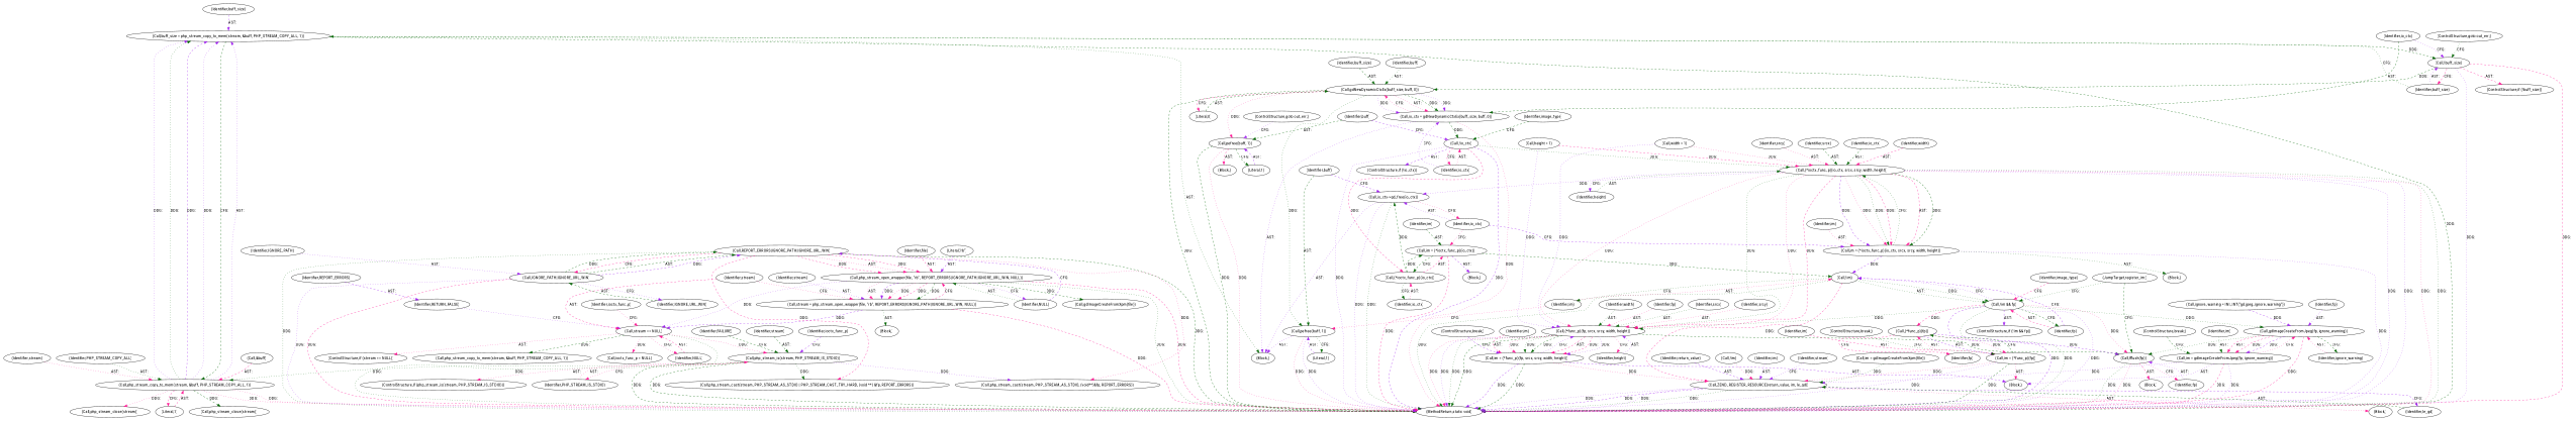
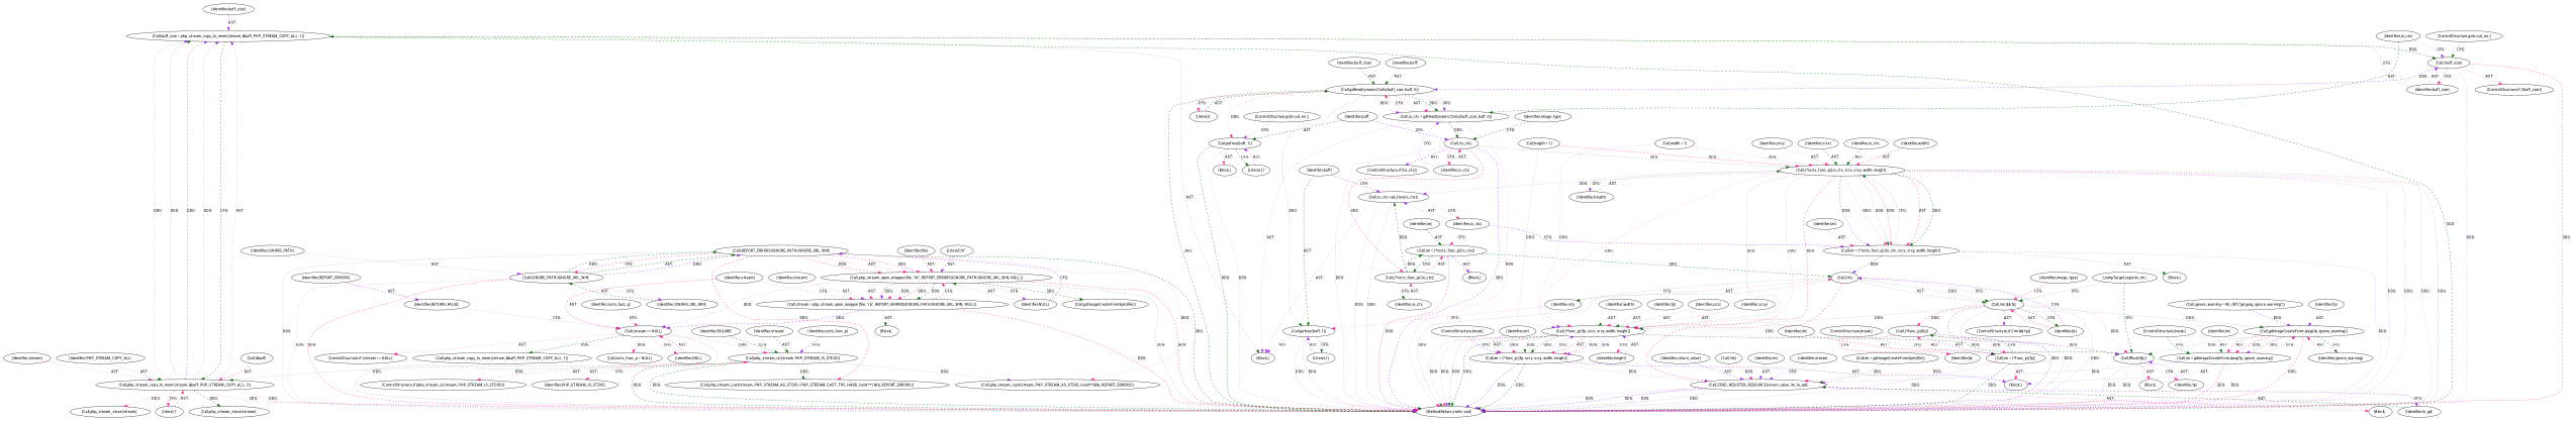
  digraph {
    fontname="Roboto Condensed"
    node [fontname="Roboto Condensed"]
    edge [color=deeppink fontname="Roboto Condensed" style=dotted]
    n1 [label="(Call,buff_size = php_stream_copy_to_mem(stream, &buff, PHP_STREAM_COPY_ALL, 1))"]
    n2 [label="(Call,php_stream_copy_to_mem(stream, &buff, PHP_STREAM_COPY_ALL, 1))"]
    n3 [label="(Call,!buff_size)"]
    n4 [label="(MethodReturn,static void)"]
    n5 [label="(Block,)"]
    n6 [label="(Call,php_stream_close(stream))"]
    n7 [label="(Literal,1)"]
    n8 [label="(Call,php_stream_close(stream))"]
    n9 [label="(Call,gdNewDynamicCtxEx(buff_size, buff, 0))"]
    n10 [label="(ControlStructure,if (!buff_size))"]
    n11 [label="(Identifier,buff_size)"]
    n12 [label="(Call,php_stream_is(stream, PHP_STREAM_IS_STDIO))"]
    n13 [label="(Call,php_stream_cast(stream, PHP_STREAM_AS_STDIO, (void**)&fp, REPORT_ERRORS))"]
    n14 [label="(Call,php_stream_cast(stream, PHP_STREAM_AS_STDIO | PHP_STREAM_CAST_TRY_HARD, (void **) &fp, REPORT_ERRORS))"]
    n15 [label="(ControlStructure,if (php_stream_is(stream, PHP_STREAM_IS_STDIO)))"]
    n16 [label="(Identifier,PHP_STREAM_IS_STDIO)"]
    n17 [label="(Call,stream == NULL)"]
    n18 [label="(Call,ioctx_func_p = NULL)"]
    n19 [label="(Identifier,NULL)"]
    n20 [label="(ControlStructure,if (stream == NULL))"]
    n21 [label="(Call,php_stream_copy_to_mem(stream, &buff, PHP_STREAM_COPY_ALL, 1))"]
    n22 [label="(Call,stream = php_stream_open_wrapper(file, \"rb\", REPORT_ERRORS|IGNORE_PATH|IGNORE_URL_WIN, NULL))"]
    n23 [label="(Call,php_stream_open_wrapper(file, \"rb\", REPORT_ERRORS|IGNORE_PATH|IGNORE_URL_WIN, NULL))"]
    n24 [label="(Block,)"]
    n25 [label="(Identifier,NULL)"]
    n26 [label="(Call,gdImageCreateFromXpm(file))"]
    n27 [label="(Call,REPORT_ERRORS|IGNORE_PATH|IGNORE_URL_WIN)"]
    n28 [label="(Call,IGNORE_PATH|IGNORE_URL_WIN)"]
    n29 [label="(Identifier,IGNORE_URL_WIN)"]
    n30 [label="(Call,io_ctx = gdNewDynamicCtxEx(buff_size, buff, 0))"]
    n31 [label="(Call,pefree(buff, 1))"]
    n32 [label="(Call,pefree(buff, 1))"]
    n33 [label="(Literal,0)"]
    n34 [label="(Call,!io_ctx)"]
    n35 [label="(Block,)"]
    n36 [label="(Literal,1)"]
    n37 [label="(Literal,1)"]
    n38 [label="(Call,(*ioctx_func_p)(io_ctx, srcx, srcy, width, height))"]
    n39 [label="(Call,(*ioctx_func_p)(io_ctx))"]
    n40 [label="(ControlStructure,if (!io_ctx))"]
    n41 [label="(Identifier,io_ctx)"]
    n42 [label="(Call,im = (*ioctx_func_p)(io_ctx, srcx, srcy, width, height))"]
    n43 [label="(Call,(*func_p)(fp, srcx, srcy, width, height))"]
    n44 [label="(Call,io_ctx->gd_free(io_ctx))"]
    n45 [label="(Identifier,height)"]
    n46 [label="(Call,im = (*ioctx_func_p)(io_ctx))"]
    n47 [label="(Identifier,io_ctx)"]
    n48 [label="(Call,!im)"]
    n49 [label="(Block,)"]
    n50 [label="(Call,fflush(fp))"]
    n51 [label="(Call,im = (*func_p)(fp, srcx, srcy, width, height))"]
    n52 [label="(Identifier,height)"]
    n53 [label="(Identifier,io_ctx)"]
    n54 [label="(Call,!im && fp)"]
    n55 [label="(Call,ZEND_REGISTER_RESOURCE(return_value, im, le_gd))"]
    n56 [label="(Identifier,im)"]
    n57 [label="(Call,gdImageCreateFromJpeg(fp, ignore_warning))"]
    n58 [label="(Call,(*func_p)(fp))"]
    n59 [label="(ControlStructure,if (!im && fp))"]
    n60 [label="(Identifier,fp)"]
    n61 [label="(Block,)"]
    n62 [label="(Identifier,le_gd)"]
    n63 [label="(Block,)"]
    n64 [label="(Identifier,fp)"]
    n65 [label="(Call,im = gdImageCreateFromJpeg(fp, ignore_warning))"]
    n66 [label="(Identifier,ignore_warning)"]
    n67 [label="(Call,im = (*func_p)(fp))"]
    n68 [label="(Identifier,fp)"]
    n69 [label="(Block,)"]
    n70 [label="(Block,)"]
    n71 [label="(Identifier,RETURN_FALSE)"]
    n72 [label="(Identifier,stream)"]
    n73 [label="(Identifier,ioctx_func_p)"]
    n74 [label="(Identifier,buff_size)"]
    n75 [label="(Identifier,return_value)"]
    n76 [label="(Identifier,ioctx_func_p)"]
    n77 [label="(Identifier,srcy)"]
    n78 [label="(Identifier,srcx)"]
    n79 [label="(ControlStructure,goto out_err;)"]
    n80 [label="(ControlStructure,goto out_err;)"]
    n81 [label="(Call,height < 1)"]
    n82 [label="(Identifier,fp)"]
    n83 [label="(Identifier,srcx)"]
    n84 [label="(Call,ignore_warning = INI_INT(\"gd.jpeg_ignore_warning\"))"]
    n85 [label="(Identifier,FAILURE)"]
    n86 [label="(Identifier,im)"]
    n87 [label="(Identifier,io_ctx)"]
    n88 [label="(Identifier,io_ctx)"]
    n89 [label="(Identifier,IGNORE_PATH)"]
    n90 [label="(Identifier,im)"]
    n91 [label="(Identifier,width)"]
    n92 [label="(Identifier,REPORT_ERRORS)"]
    n93 [label="(Identifier,fp)"]
    n94 [label="(Literal,\"rb\")"]
    n95 [label="(ControlStructure,break;)"]
    n96 [label="(Identifier,srcy)"]
    n97 [label="(ControlStructure,break;)"]
    n98 [label="(Identifier,im)"]
    n99 [label="(Identifier,image_type)"]
    n100 [label="(Identifier,file)"]
    n101 [label="(Identifier,stream)"]
    n102 [label="(Identifier,im)"]
    n103 [label="(Identifier,buff_size)"]
    n104 [label="(Call,!im)"]
    n105 [label="(Identifier,buff)"]
    n106 [label="(JumpTarget,register_im:)"]
    n107 [label="(Identifier,buff)"]
    n108 [label="(Identifier,im)"]
    n109 [label="(ControlStructure,break;)"]
    n110 [label="(Identifier,stream)"]
    n111 [label="(Identifier,stream)"]
    n112 [label="(Call,&buff)"]
    n113 [label="(Identifier,stream)"]
    n114 [label="(Identifier,PHP_STREAM_COPY_ALL)"]
    n115 [label="(Identifier,width)"]
    n116 [label="(Identifier,image_type)"]
    n117 [label="(Call,im = gdImageCreateFromXpm(file))"]
    n118 [label="(Identifier,im)"]
    n119 [label="(Identifier,buff)"]
    n120 [label="(Call,width < 1)"]
    n1 -> n2 [color=darkgreen label="CFG: " style=dashed]
    n1 -> n3 [color=darkgreen label="DDG: " style=dashed]
    n1 -> n4 [color=darkgreen label="DDG: " style=dashed]
    n1 -> n5 [color=darkgreen label="AST: "]
    n2 -> n1 [color=purple label="AST: "]
    n2 -> n1 [color=purple label="DDG: "]
    n2 -> n1 [color=purple label="DDG: "]
    n2 -> n1 [color=darkgreen label="DDG: "]
    n2 -> n1 [color=purple label="DDG: " style=dashed]
    n2 -> n4 [label="DDG: "]
    n2 -> n4 [label="DDG: "]
    n2 -> n6 [label="DDG: "]
    n2 -> n7 [label="CFG: " style=dashed]
    n2 -> n8 [color=darkgreen label="DDG: " style=dashed]
    n3 -> n4 [label="DDG: " style=dashed]
    n3 -> n4 [color=purple label="DDG: "]
-   n3 -> n9 [color=darkgreen label="DDG: " style=dashed]
-   n3 -> n10 [label="AST: " style=dashed]
+   n3 -> n9 [color=purple label="DDG: " style=dashed]
+   n3 -> n10 [label="AST: "]
    n3 -> n11 [label="CFG: " style=dashed]
    n7 -> n2 [label="AST: " style=dashed]
    n9 -> n4 [color=darkgreen label="DDG: " style=dashed]
    n9 -> n30 [label="AST: "]
    n9 -> n30 [color=darkgreen label="DDG: " style=dashed]
    n9 -> n30 [color=purple label="DDG: "]
    n9 -> n30 [color=purple label="DDG: "]
    n9 -> n31 [label="DDG: "]
    n9 -> n32 [color=darkgreen label="DDG: "]
    n9 -> n33 [label="CFG: " style=dashed]
    n11 -> n1 [color=darkgreen label="CFG: "]
    n11 -> n3 [color=purple label="AST: "]
    n12 -> n2 [color=darkgreen label="DDG: "]
    n12 -> n4 [color=darkgreen label="DDG: " style=dashed]
    n12 -> n4 [color=darkgreen label="DDG: " style=dashed]
    n12 -> n13 [color=purple label="DDG: "]
    n12 -> n14 [color=darkgreen label="DDG: "]
    n12 -> n15 [label="AST: "]
    n12 -> n16 [label="CFG: "]
    n16 -> n12 [label="AST: "]
    n17 -> n4 [color=darkgreen label="DDG: "]
    n17 -> n12 [label="DDG: "]
    n17 -> n18 [label="DDG: "]
    n17 -> n19 [label="CFG: "]
    n17 -> n20 [label="AST: "]
    n17 -> n21 [color=darkgreen label="DDG: " style=dashed]
    n19 -> n17 [label="AST: " style=dashed]
    n22 -> n4 [label="DDG: " style=dashed]
    n22 -> n17 [color=purple label="DDG: " style=dashed]
    n22 -> n23 [label="CFG: " style=dashed]
    n22 -> n24 [color=darkgreen label="AST: "]
    n23 -> n4 [color=darkgreen label="DDG: "]
    n23 -> n4 [label="DDG: " style=dashed]
    n23 -> n17 [color=purple label="DDG: "]
    n23 -> n22 [label="AST: "]
    n23 -> n22 [color=purple label="DDG: " style=dashed]
    n23 -> n22 [label="DDG: "]
    n23 -> n22 [label="DDG: " style=dashed]
    n23 -> n22 [color=darkgreen label="DDG: " style=dashed]
    n23 -> n25 [color=purple label="CFG: "]
    n23 -> n26 [color=darkgreen label="DDG: " style=dashed]
    n25 -> n23 [color=darkgreen label="AST: "]
    n25 -> n27 [color=purple label="CFG: " style=dashed]
    n27 -> n4 [color=darkgreen label="DDG: " style=dashed]
    n27 -> n4 [color=darkgreen label="DDG: "]
    n27 -> n13 [label="DDG: "]
    n27 -> n14 [label="DDG: " style=dashed]
    n27 -> n23 [label="AST: "]
    n27 -> n23 [label="DDG: " style=dashed]
    n27 -> n23 [label="DDG: " style=dashed]
    n27 -> n28 [label="CFG: " style=dashed]
    n28 -> n4 [color=purple label="DDG: "]
    n28 -> n4 [label="DDG: " style=dashed]
    n28 -> n27 [color=darkgreen label="AST: " style=dashed]
    n28 -> n27 [color=purple label="DDG: " style=dashed]
    n28 -> n27 [color=darkgreen label="DDG: " style=dashed]
    n28 -> n29 [color=purple label="CFG: "]
    n29 -> n28 [color=darkgreen label="AST: " style=dashed]
    n30 -> n4 [label="DDG: "]
    n30 -> n5 [color=purple label="AST: "]
    n30 -> n9 [label="CFG: "]
    n30 -> n34 [color=darkgreen label="DDG: " style=dashed]
    n31 -> n4 [color=darkgreen label="DDG: " style=dashed]
    n31 -> n4 [label="DDG: "]
    n31 -> n35 [label="AST: " style=dashed]
    n31 -> n36 [color=darkgreen label="CFG: " style=dashed]
    n32 -> n4 [color=purple label="DDG: "]
    n32 -> n4 [label="DDG: "]
    n32 -> n5 [color=purple label="AST: "]
    n32 -> n37 [color=darkgreen label="CFG: "]
    n33 -> n9 [color=darkgreen label="AST: " style=dashed]
    n34 -> n4 [color=purple label="DDG: "]
    n34 -> n4 [color=purple label="DDG: " style=dashed]
    n34 -> n38 [color=darkgreen label="DDG: "]
    n34 -> n39 [label="DDG: " style=dashed]
    n34 -> n40 [color=purple label="AST: " style=dashed]
    n34 -> n41 [label="CFG: " style=dashed]
    n36 -> n31 [color=purple label="AST: " style=dashed]
    n37 -> n32 [color=purple label="AST: " style=dashed]
    n38 -> n4 [color=purple label="DDG: "]
    n38 -> n4 [color=purple label="DDG: "]
    n38 -> n4 [label="DDG: "]
    n38 -> n4 [color=darkgreen label="DDG: "]
    n38 -> n42 [label="AST: " style=dashed]
    n38 -> n42 [color=darkgreen label="DDG: " style=dashed]
    n38 -> n42 [color=darkgreen label="DDG: "]
    n38 -> n42 [label="DDG: " style=dashed]
    n38 -> n42 [color=purple label="DDG: " style=dashed]
    n38 -> n42 [label="DDG: "]
    n38 -> n43 [label="DDG: "]
    n38 -> n43 [color=darkgreen label="DDG: "]
    n38 -> n43 [label="DDG: "]
    n38 -> n43 [label="DDG: " style=dashed]
    n38 -> n44 [color=purple label="DDG: "]
    n38 -> n45 [color=purple label="CFG: "]
    n39 -> n44 [color=darkgreen label="DDG: " style=dashed]
    n39 -> n46 [label="AST: " style=dashed]
    n39 -> n46 [color=darkgreen label="DDG: " style=dashed]
    n39 -> n47 [color=darkgreen label="CFG: "]
    n41 -> n30 [color=purple label="CFG: "]
    n41 -> n34 [label="AST: "]
    n42 -> n4 [color=purple label="DDG: "]
    n42 -> n38 [color=darkgreen label="CFG: "]
    n42 -> n48 [color=purple label="DDG: " style=dashed]
    n42 -> n49 [color=darkgreen label="AST: "]
    n43 -> n4 [color=purple label="DDG: "]
    n43 -> n4 [color=darkgreen label="DDG: "]
    n43 -> n4 [color=darkgreen label="DDG: " style=dashed]
    n43 -> n4 [label="DDG: "]
    n43 -> n50 [color=darkgreen label="DDG: " style=dashed]
    n43 -> n51 [label="AST: " style=dashed]
    n43 -> n51 [label="DDG: " style=dashed]
    n43 -> n51 [color=purple label="DDG: "]
    n43 -> n51 [label="DDG: "]
    n43 -> n51 [color=darkgreen label="DDG: "]
    n43 -> n51 [color=darkgreen label="DDG: " style=dashed]
    n43 -> n52 [label="CFG: "]
    n44 -> n4 [color=purple label="DDG: "]
    n44 -> n4 [color=darkgreen label="DDG: "]
    n44 -> n5 [color=purple label="AST: "]
    n44 -> n53 [label="CFG: "]
    n45 -> n38 [color=darkgreen label="AST: "]
    n46 -> n4 [label="DDG: " style=dashed]
    n46 -> n39 [color=darkgreen label="CFG: " style=dashed]
    n46 -> n48 [color=darkgreen label="DDG: " style=dashed]
    n46 -> n70 [color=purple label="AST: " style=dashed]
    n47 -> n39 [label="AST: "]
    n48 -> n4 [color=darkgreen label="DDG: "]
    n48 -> n54 [color=darkgreen label="AST: "]
    n48 -> n54 [color=darkgreen label="DDG: "]
    n48 -> n55 [label="DDG: " style=dashed]
    n48 -> n56 [color=darkgreen label="CFG: "]
    n50 -> n4 [color=darkgreen label="DDG: "]
    n50 -> n4 [label="DDG: "]
    n50 -> n63 [label="AST: " style=dashed]
    n50 -> n64 [label="CFG: "]
    n51 -> n4 [color=darkgreen label="DDG: " style=dashed]
    n51 -> n4 [color=purple label="DDG: " style=dashed]
    n51 -> n43 [color=purple label="CFG: "]
-   n51 -> n55 [label="DDG: "]
+   n51 -> n55 [color=purple label="DDG: "]
    n51 -> n69 [color=purple label="AST: " style=dashed]
    n52 -> n43 [color=purple label="AST: "]
    n53 -> n42 [color=purple label="CFG: " style=dashed]
    n53 -> n44 [color=purple label="AST: "]
    n53 -> n46 [label="CFG: "]
    n54 -> n4 [color=purple label="DDG: " style=dashed]
    n54 -> n4 [color=darkgreen label="DDG: "]
    n54 -> n4 [color=purple label="DDG: "]
    n54 -> n43 [color=darkgreen label="DDG: "]
    n54 -> n48 [color=purple label="CFG: "]
    n54 -> n50 [label="DDG: "]
    n54 -> n57 [color=darkgreen label="DDG: "]
    n54 -> n58 [label="DDG: " style=dashed]
    n54 -> n59 [color=purple label="AST: " style=dashed]
    n54 -> n60 [color=darkgreen label="CFG: " style=dashed]
    n55 -> n4 [color=darkgreen label="DDG: "]
    n55 -> n4 [color=purple label="DDG: "]
    n55 -> n4 [color=purple label="DDG: " style=dashed]
    n55 -> n4 [color=purple label="DDG: "]
    n55 -> n61 [label="AST: "]
    n55 -> n62 [color=purple label="CFG: " style=dashed]
    n56 -> n32 [label="CFG: "]
    n56 -> n48 [label="AST: "]
    n57 -> n4 [label="DDG: " style=dashed]
    n57 -> n50 [color=darkgreen label="DDG: "]
    n57 -> n65 [label="AST: " style=dashed]
    n57 -> n65 [label="DDG: " style=dashed]
    n57 -> n65 [color=purple label="DDG: " style=dashed]
    n57 -> n66 [color=darkgreen label="CFG: " style=dashed]
    n58 -> n50 [color=purple label="DDG: " style=dashed]
    n58 -> n67 [color=purple label="AST: " style=dashed]
    n58 -> n67 [label="DDG: "]
    n58 -> n68 [label="CFG: " style=dashed]
    n60 -> n48 [color=purple label="CFG: " style=dashed]
    n60 -> n54 [label="AST: " style=dashed]
    n62 -> n55 [color=darkgreen label="AST: " style=dashed]
    n64 -> n50 [color=purple label="AST: "]
    n65 -> n4 [label="DDG: " style=dashed]
    n65 -> n4 [color=purple label="DDG: "]
    n65 -> n55 [color=purple label="DDG: "]
    n65 -> n57 [label="CFG: "]
    n65 -> n69 [color=purple label="AST: "]
    n66 -> n57 [label="AST: "]
    n67 -> n4 [color=darkgreen label="DDG: " style=dashed]
    n67 -> n4 [color=purple label="DDG: "]
    n67 -> n55 [label="DDG: "]
    n67 -> n58 [color=darkgreen label="CFG: " style=dashed]
    n67 -> n69 [label="AST: "]
    n68 -> n58 [label="AST: "]
    n71 -> n17 [color=purple label="CFG: "]
    n72 -> n12 [color=darkgreen label="AST: " style=dashed]
    n73 -> n12 [color=purple label="CFG: " style=dashed]
    n74 -> n9 [color=darkgreen label="AST: " style=dashed]
    n75 -> n55 [color=purple label="AST: " style=dashed]
    n76 -> n17 [label="CFG: "]
    n77 -> n38 [label="AST: "]
    n78 -> n38 [color=darkgreen label="AST: " style=dashed]
    n79 -> n3 [color=darkgreen label="CFG: "]
    n80 -> n31 [color=purple label="CFG: "]
    n81 -> n38 [label="DDG: " style=dashed]
    n81 -> n43 [color=purple label="DDG: "]
    n82 -> n43 [label="AST: "]
    n83 -> n43 [color=darkgreen label="AST: "]
    n84 -> n57 [color=purple label="DDG: " style=dashed]
    n85 -> n12 [color=darkgreen label="CFG: " style=dashed]
    n86 -> n42 [label="AST: "]
    n87 -> n38 [color=darkgreen label="AST: " style=dashed]
    n88 -> n3 [color=purple label="CFG: "]
    n88 -> n30 [color=darkgreen label="AST: " style=dashed]
    n89 -> n28 [color=purple label="AST: "]
    n90 -> n67 [label="AST: " style=dashed]
    n91 -> n38 [label="AST: " style=dashed]
    n92 -> n71 [color=purple label="AST: " style=dashed]
    n93 -> n57 [color=purple label="AST: "]
    n94 -> n23 [color=purple label="AST: " style=dashed]
    n95 -> n67 [color=darkgreen label="CFG: "]
    n96 -> n43 [label="AST: "]
    n97 -> n65 [color=darkgreen label="CFG: " style=dashed]
    n98 -> n51 [label="AST: " style=dashed]
    n99 -> n54 [label="CFG: " style=dashed]
    n100 -> n23 [label="AST: " style=dashed]
    n101 -> n22 [color=purple label="AST: "]
    n102 -> n65 [color=darkgreen label="AST: "]
    n103 -> n1 [color=purple label="AST: " style=dashed]
    n104 -> n55 [label="DDG: "]
    n105 -> n9 [color=darkgreen label="AST: "]
    n106 -> n50 [color=darkgreen label="CFG: " style=dashed]
    n106 -> n54 [color=darkgreen label="CFG: "]
    n107 -> n32 [color=darkgreen label="AST: " style=dashed]
    n107 -> n44 [color=purple label="CFG: " style=dashed]
    n108 -> n55 [color=purple label="AST: "]
    n109 -> n51 [color=purple label="CFG: " style=dashed]
    n110 -> n55 [color=purple label="CFG: "]
    n111 -> n17 [label="AST: " style=dashed]
    n111 -> n22 [label="CFG: "]
    n112 -> n2 [label="AST: " style=dashed]
    n113 -> n2 [label="AST: "]
    n114 -> n2 [color=darkgreen label="AST: "]
    n115 -> n43 [color=darkgreen label="AST: "]
    n116 -> n34 [color=darkgreen label="CFG: " style=dashed]
    n117 -> n55 [color=darkgreen label="DDG: "]
    n118 -> n46 [color=darkgreen label="AST: " style=dashed]
    n119 -> n31 [color=darkgreen label="AST: " style=dashed]
    n119 -> n34 [color=purple label="CFG: " style=dashed]
    n120 -> n38 [label="DDG: "]
    n120 -> n43 [color=purple label="DDG: "]
  }
